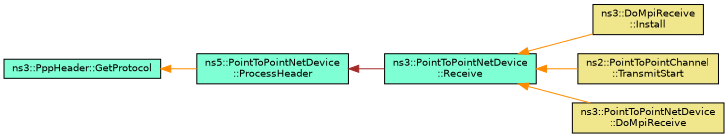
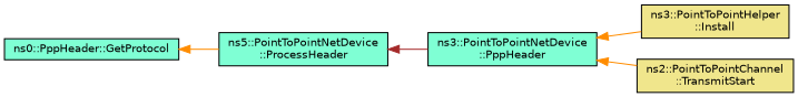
  digraph {
    rankdir=LR
    node [color=black fillcolor=aquamarine fontname=Helvetica fontsize=10 shape=record style=filled]
    edge [color=darkorange dir=back fontname=Helvetica fontsize=10 labelfontname=Helvetica labelfontsize=10 style=solid]
-   n1 [fontcolor=black height=0.2 label="ns3::PppHeader::GetProtocol" width=0.4]
+   n1 [fontcolor=black height=0.2 label="ns0::PppHeader::GetProtocol" width=0.4]
    n2 [height=0.2 label="ns5::PointToPointNetDevice\l::ProcessHeader" width=0.4]
-   n3 [height=0.2 label="ns3::PointToPointNetDevice\l::Receive" width=0.4]
-   n4 [fillcolor=khaki height=0.2 label="ns3::DoMpiReceive\l::Install" width=0.4]
+   n3 [height=0.2 label="ns3::PointToPointNetDevice\l::PppHeader" width=0.4]
+   n4 [fillcolor=khaki height=0.2 label="ns3::PointToPointHelper\l::Install" width=0.4]
    n5 [fillcolor=khaki height=0.2 label="ns2::PointToPointChannel\l::TransmitStart" width=0.4]
-   n6 [fillcolor=khaki height=0.2 label="ns3::PointToPointNetDevice\l::DoMpiReceive" width=0.4]
    n1 -> n2
    n2 -> n3 [color=brown]
    n3 -> n4
    n3 -> n5
-   n3 -> n6
  }
